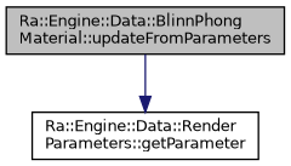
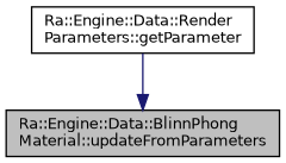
  digraph {
    rankdir=TB
    node [color=black fontname=Helvetica fontsize=10 shape=record style=filled]
    n1 [fillcolor=grey75 fontcolor=black height=0.2 label="Ra::Engine::Data::BlinnPhong\lMaterial::updateFromParameters" width=0.4]
    n2 [fillcolor=white height=0.2 label="Ra::Engine::Data::Render\lParameters::getParameter" width=0.4]
-   n1 -> n2 [color=midnightblue fontname=Helvetica fontsize=10 labelfontname=Helvetica labelfontsize=10 style=solid]
+   n2 -> n1 [color=midnightblue fontname=Helvetica fontsize=10 labelfontname=Helvetica labelfontsize=10 style=solid]
  }
